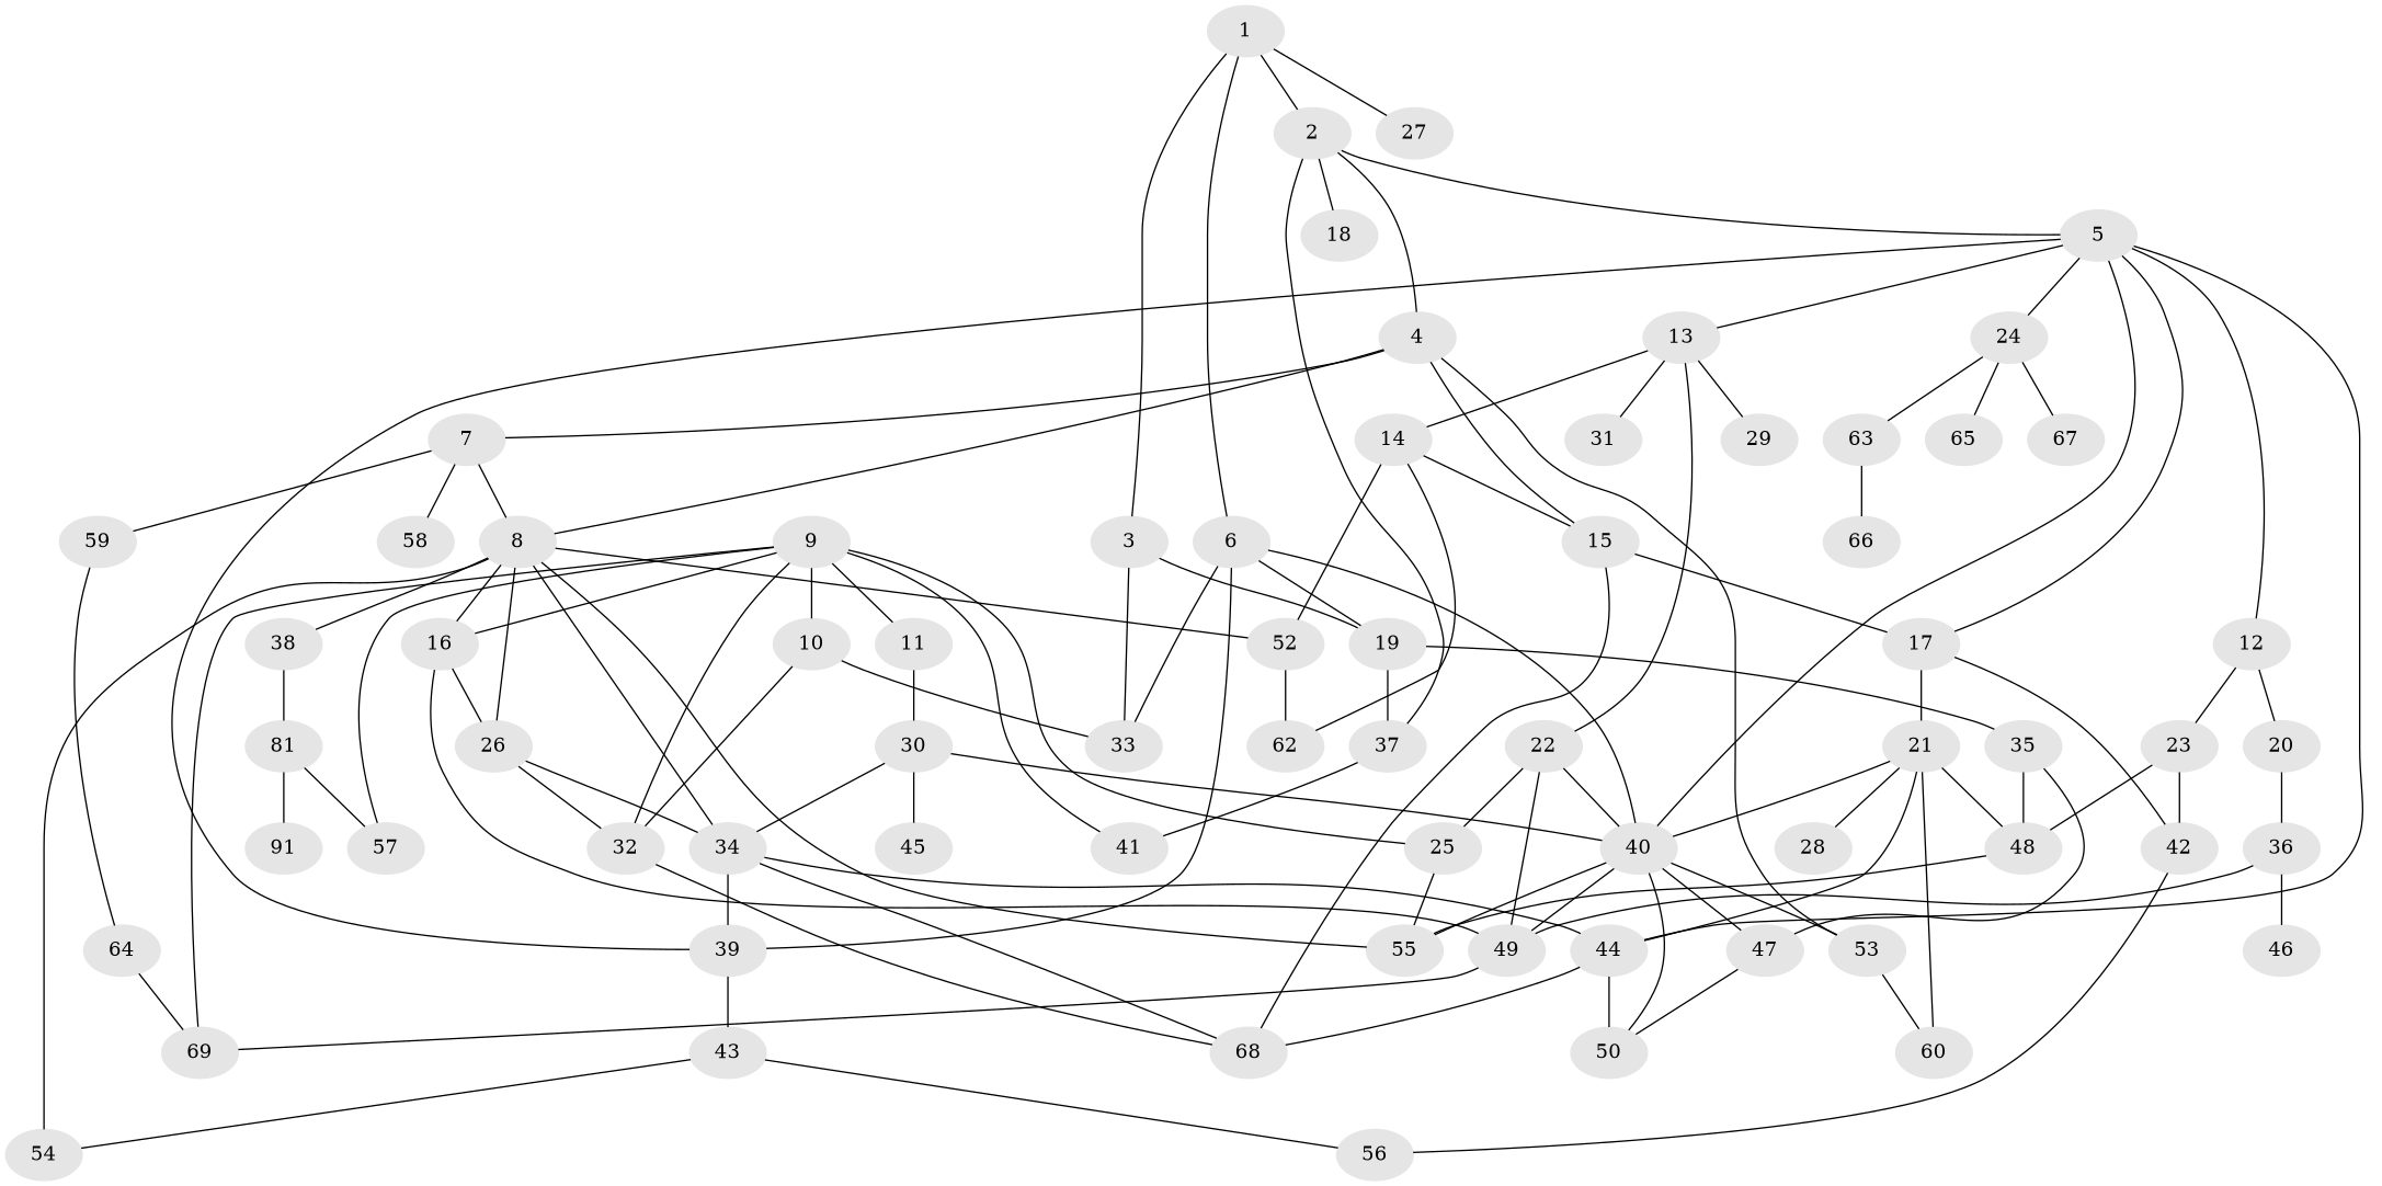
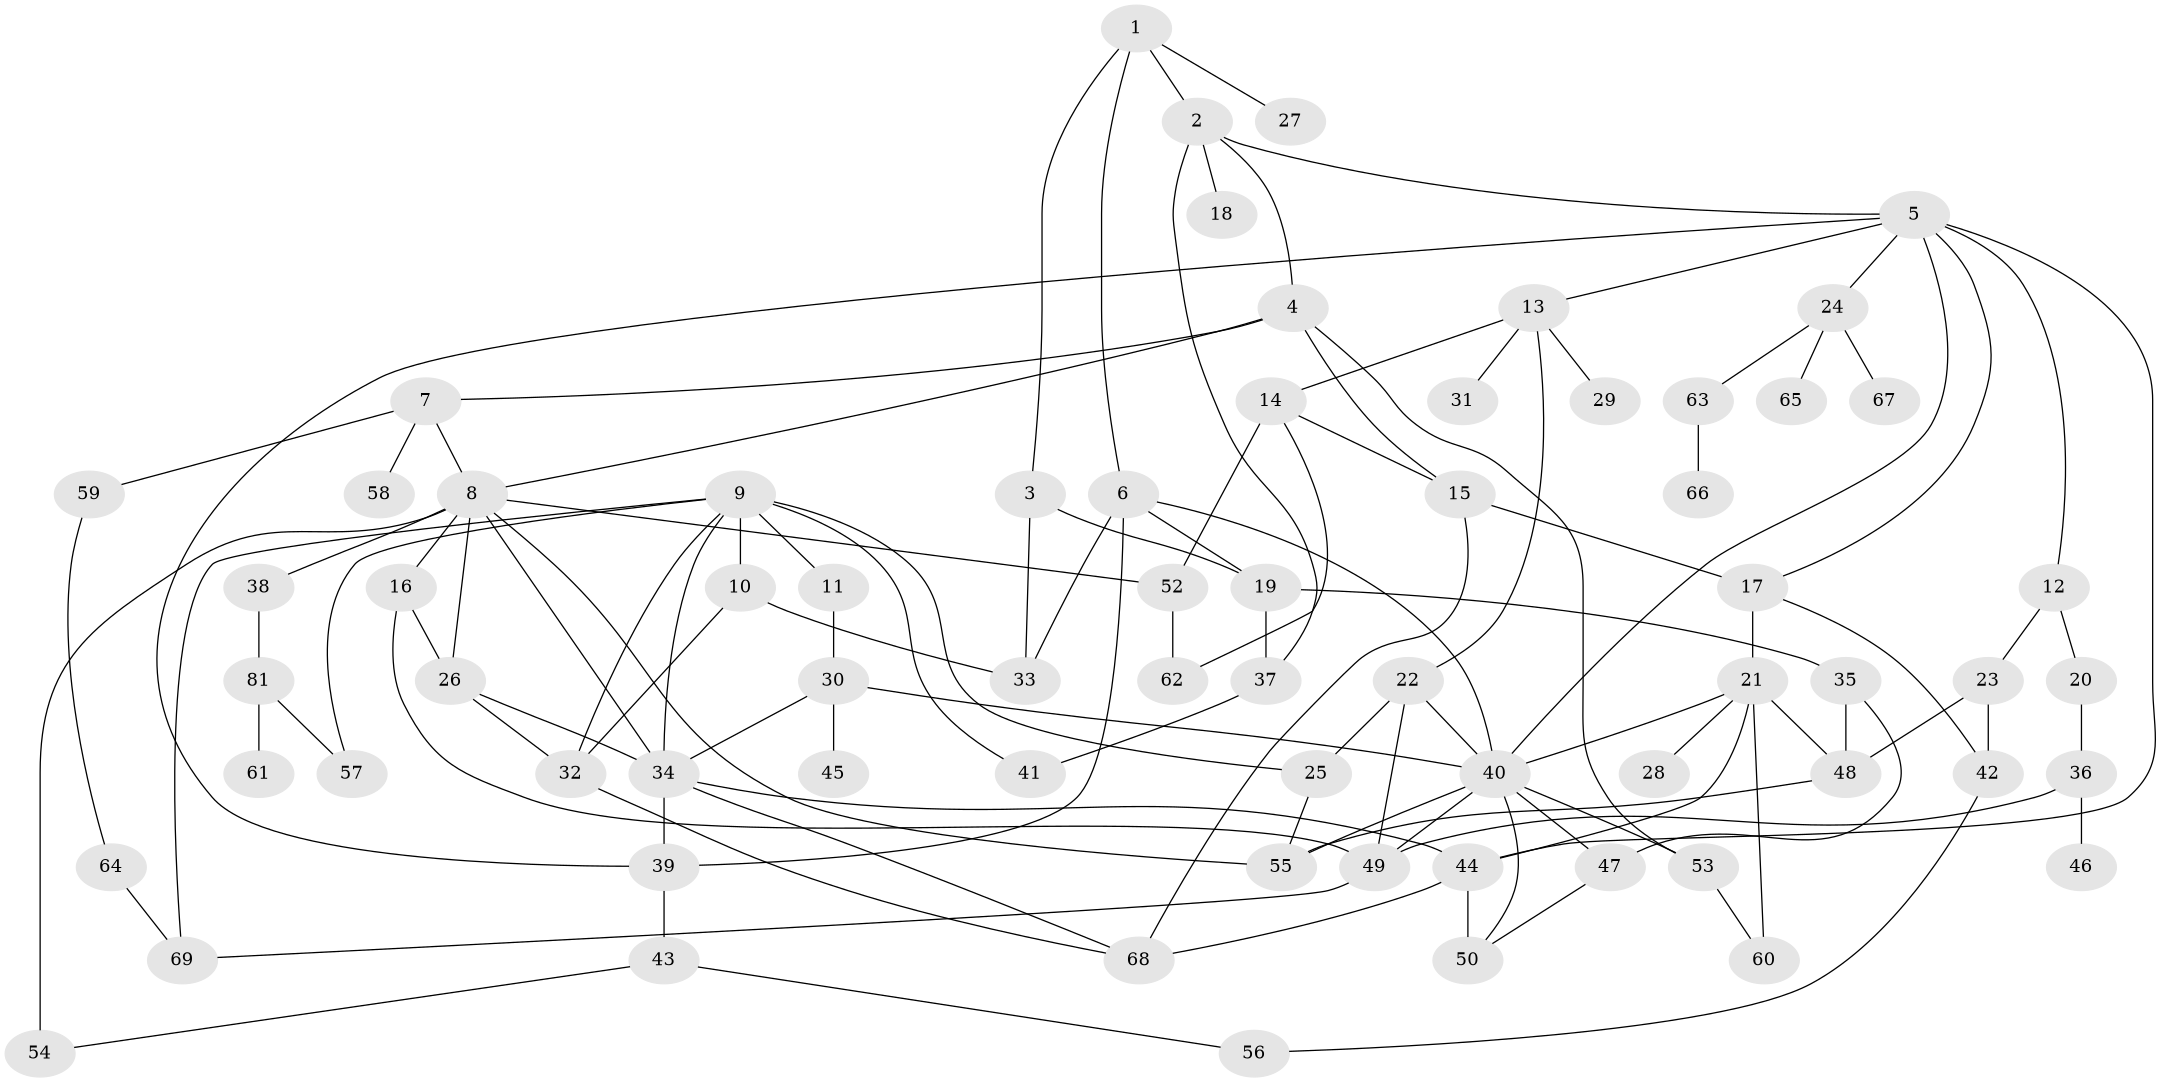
  graph {
    node [color=gray90 style=filled]
    edge [weight=1.0]
    1
    2
    3
    6
    27
    4
    5
    18
    37
    19
    33
    39
    40
    7
    8
    15
    53
    12
    13
    17
    24
    44
    41
    35
    58
    59
    16
    26
    34
    38
    52
    54
    55
    68
    22
    25
    49
    60
    20
    23
    14
    29
    31
    21
    42
    63
    65
    67
    43
    47
    50
    9
    10
    11
    32
    57
    69
    64
    n59 [label=81]
    62
    30
    45
    36
    48
    28
    56
    46
    66
-   61 [label=91]
+   61
    1 -- 2
    1 -- 3
    1 -- 6
    1 -- 27
    2 -- 4
    2 -- 5
    2 -- 18
    2 -- 37
    3 -- 19
    3 -- 33
    6 -- 19
    6 -- 33
    6 -- 39
    6 -- 40
    4 -- 7
    4 -- 8
    4 -- 15
    4 -- 53
    5 -- 39
    5 -- 40
    5 -- 12
    5 -- 13
    5 -- 17
    5 -- 24
    5 -- 44
    37 -- 41 [weight=4.0]
    19 -- 37
    19 -- 35
    39 -- 43
    40 -- 53
    40 -- 55
    40 -- 49
    40 -- 47 [weight=2.0]
    40 -- 50
    7 -- 8
    7 -- 58
    7 -- 59
    8 -- 16
    8 -- 26
    8 -- 34
    8 -- 38
    8 -- 52
    8 -- 54 [weight=2.0]
    8 -- 55
    15 -- 17
    15 -- 68
    53 -- 60
    12 -- 20
    12 -- 23
    13 -- 22
    13 -- 14
    13 -- 29
    13 -- 31
    17 -- 21 [weight=2.0]
    17 -- 42
    24 -- 63
    24 -- 65
    24 -- 67
    44 -- 68
    44 -- 50 [weight=3.0]
    35 -- 47
    35 -- 48
    59 -- 64
    16 -- 26
    16 -- 49
    26 -- 34
    26 -- 32
    34 -- 39
    34 -- 44
    34 -- 68
    38 -- n59
    52 -- 62
    22 -- 40
    22 -- 25 [weight=2.0]
    22 -- 49
    25 -- 55
    49 -- 69
    20 -- 36
    23 -- 42
    23 -- 48
    14 -- 15
    14 -- 52
    14 -- 62
    21 -- 40
    21 -- 44
    21 -- 60
    21 -- 48
    21 -- 28
    42 -- 56
    63 -- 66
    43 -- 54
    43 -- 56
    47 -- 50
    9 -- 41 [weight=2.0]
-   9 -- 16
+   9 -- 34
    9 -- 25
    9 -- 10 [weight=3.0]
    9 -- 11
    9 -- 32
    9 -- 57
    9 -- 69
    10 -- 33
    10 -- 32
    11 -- 30
    32 -- 68
    64 -- 69
    n59 -- 57
    n59 -- 61
    30 -- 40 [weight=2.0]
    30 -- 34
    30 -- 45
    36 -- 49
    36 -- 46
    48 -- 55
  }
